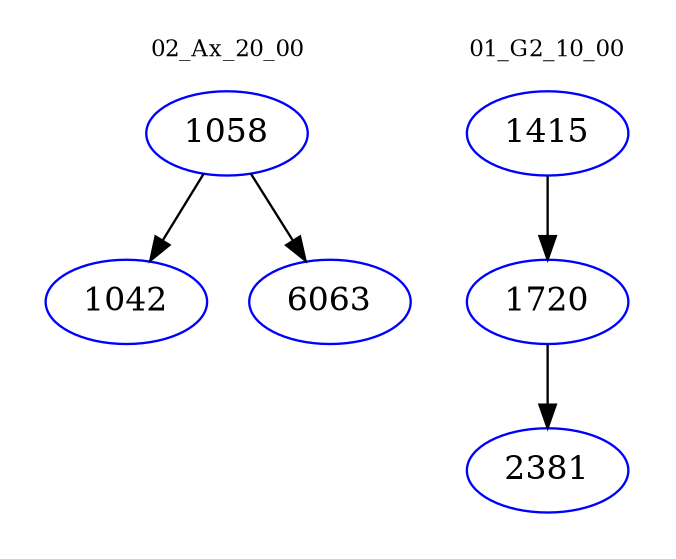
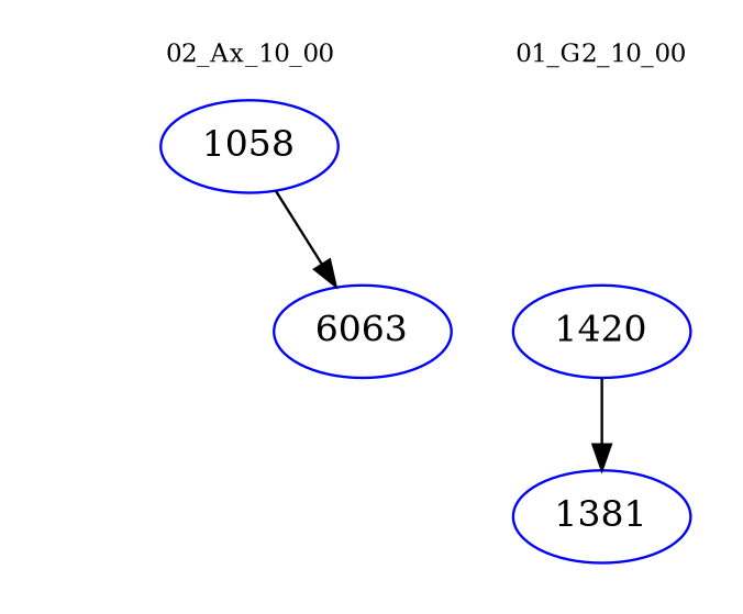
  digraph {
    node [color=blue]
    edge [color=black]
    n1 [label=1058]
-   n2 [label=1042]
    n3 [label=6063]
-   n4 [label=1415]
-   n5 [label=2381]
-   n6 [label=1720]
+   n5 [label=1381]
+   n6 [label=1420]
    subgraph cluster_1 {
      color=white
      fontsize=10
-     label="02_Ax_20_00"
+     label="02_Ax_10_00"
      n1
-     n2
      n3
    }
    subgraph cluster_2 {
      color=white
      fontsize=10
      label="01_G2_10_00"
-     n4
      n5
      n6
    }
-   n1 -> n2
    n1 -> n3
-   n4 -> n6
    n6 -> n5
  }
